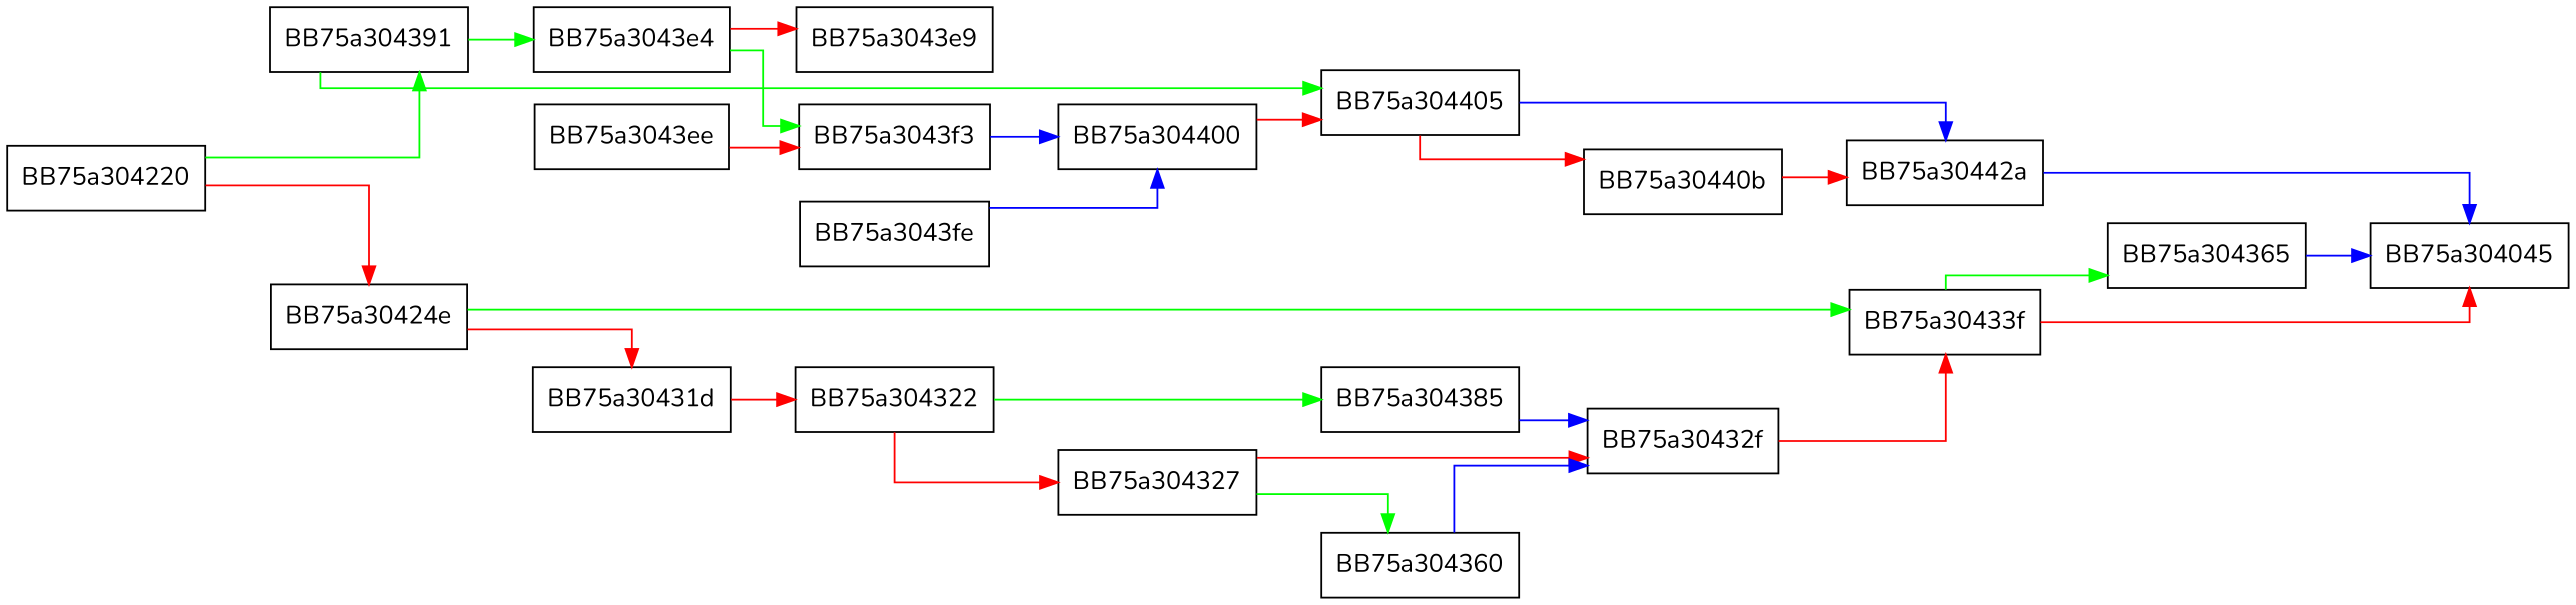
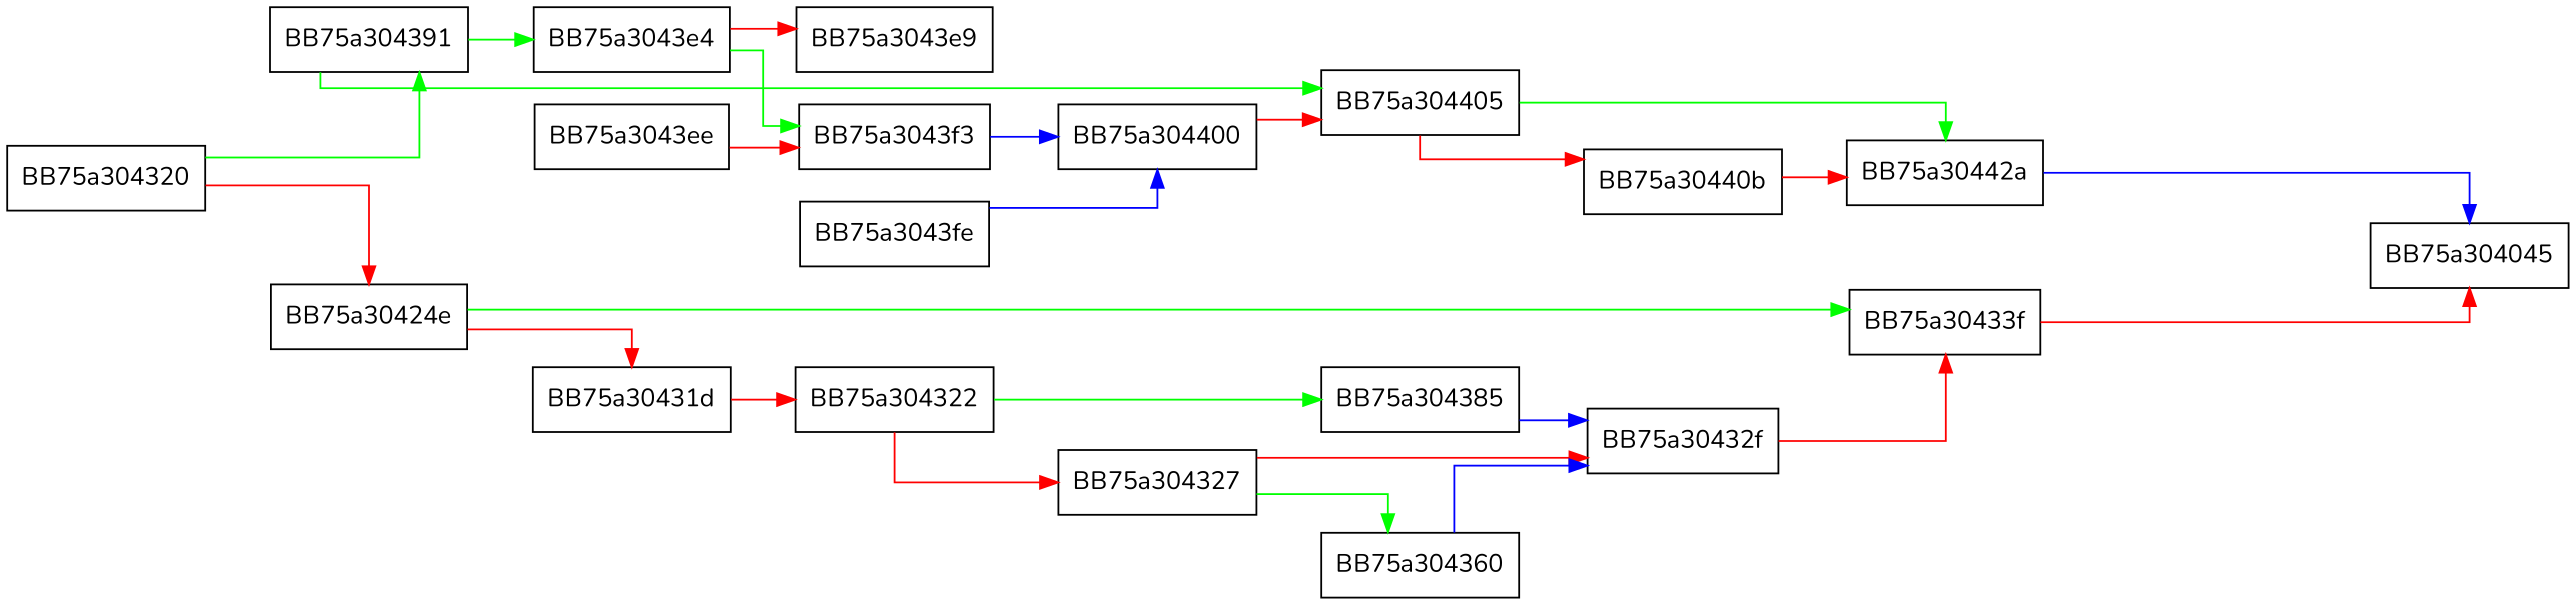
  digraph {
    fontname=Nunito
    rankdir=LR
    splines=ortho
    node [fontname=Nunito shape=box]
    edge [color=red fontname=Nunito]
-   BB75a304220
+   BB75a304220 [label=BB75a304320]
    BB75a304391
    BB75a30424e
    BB75a304405
    BB75a3043e4
    BB75a30433f
    BB75a30431d
    BB75a30442a
    BB75a30440b
    BB75a3043e9
    BB75a3043f3
-   BB75a304365
    n13 [label=BB75a304045]
    BB75a304322
    BB75a304385
    BB75a304327
    BB75a30432f
    BB75a304360
    BB75a3043ee
    BB75a304400
    BB75a3043fe
    BB75a304220 -> BB75a304391 [color=green]
    BB75a304220 -> BB75a30424e
    BB75a304391 -> BB75a304405 [color=green]
    BB75a304391 -> BB75a3043e4 [color=green]
    BB75a30424e -> BB75a30433f [color=green]
    BB75a30424e -> BB75a30431d
-   BB75a304405 -> BB75a30442a [color=blue]
+   BB75a304405 -> BB75a30442a [color=green]
    BB75a304405 -> BB75a30440b
    BB75a3043e4 -> BB75a3043e9
    BB75a3043e4 -> BB75a3043f3 [color=green]
-   BB75a30433f -> BB75a304365 [color=green]
    BB75a30433f -> n13
    BB75a30431d -> BB75a304322
    BB75a30442a -> n13 [color=blue]
    BB75a30440b -> BB75a30442a
    BB75a3043f3 -> BB75a304400 [color=blue]
-   BB75a304365 -> n13 [color=blue]
    BB75a304322 -> BB75a304385 [color=green]
    BB75a304322 -> BB75a304327
    BB75a304385 -> BB75a30432f [color=blue]
    BB75a304327 -> BB75a30432f
    BB75a304327 -> BB75a304360 [color=green]
    BB75a30432f -> BB75a30433f
    BB75a304360 -> BB75a30432f [color=blue]
    BB75a3043ee -> BB75a3043f3
    BB75a304400 -> BB75a304405
    BB75a3043fe -> BB75a304400 [color=blue]
  }
